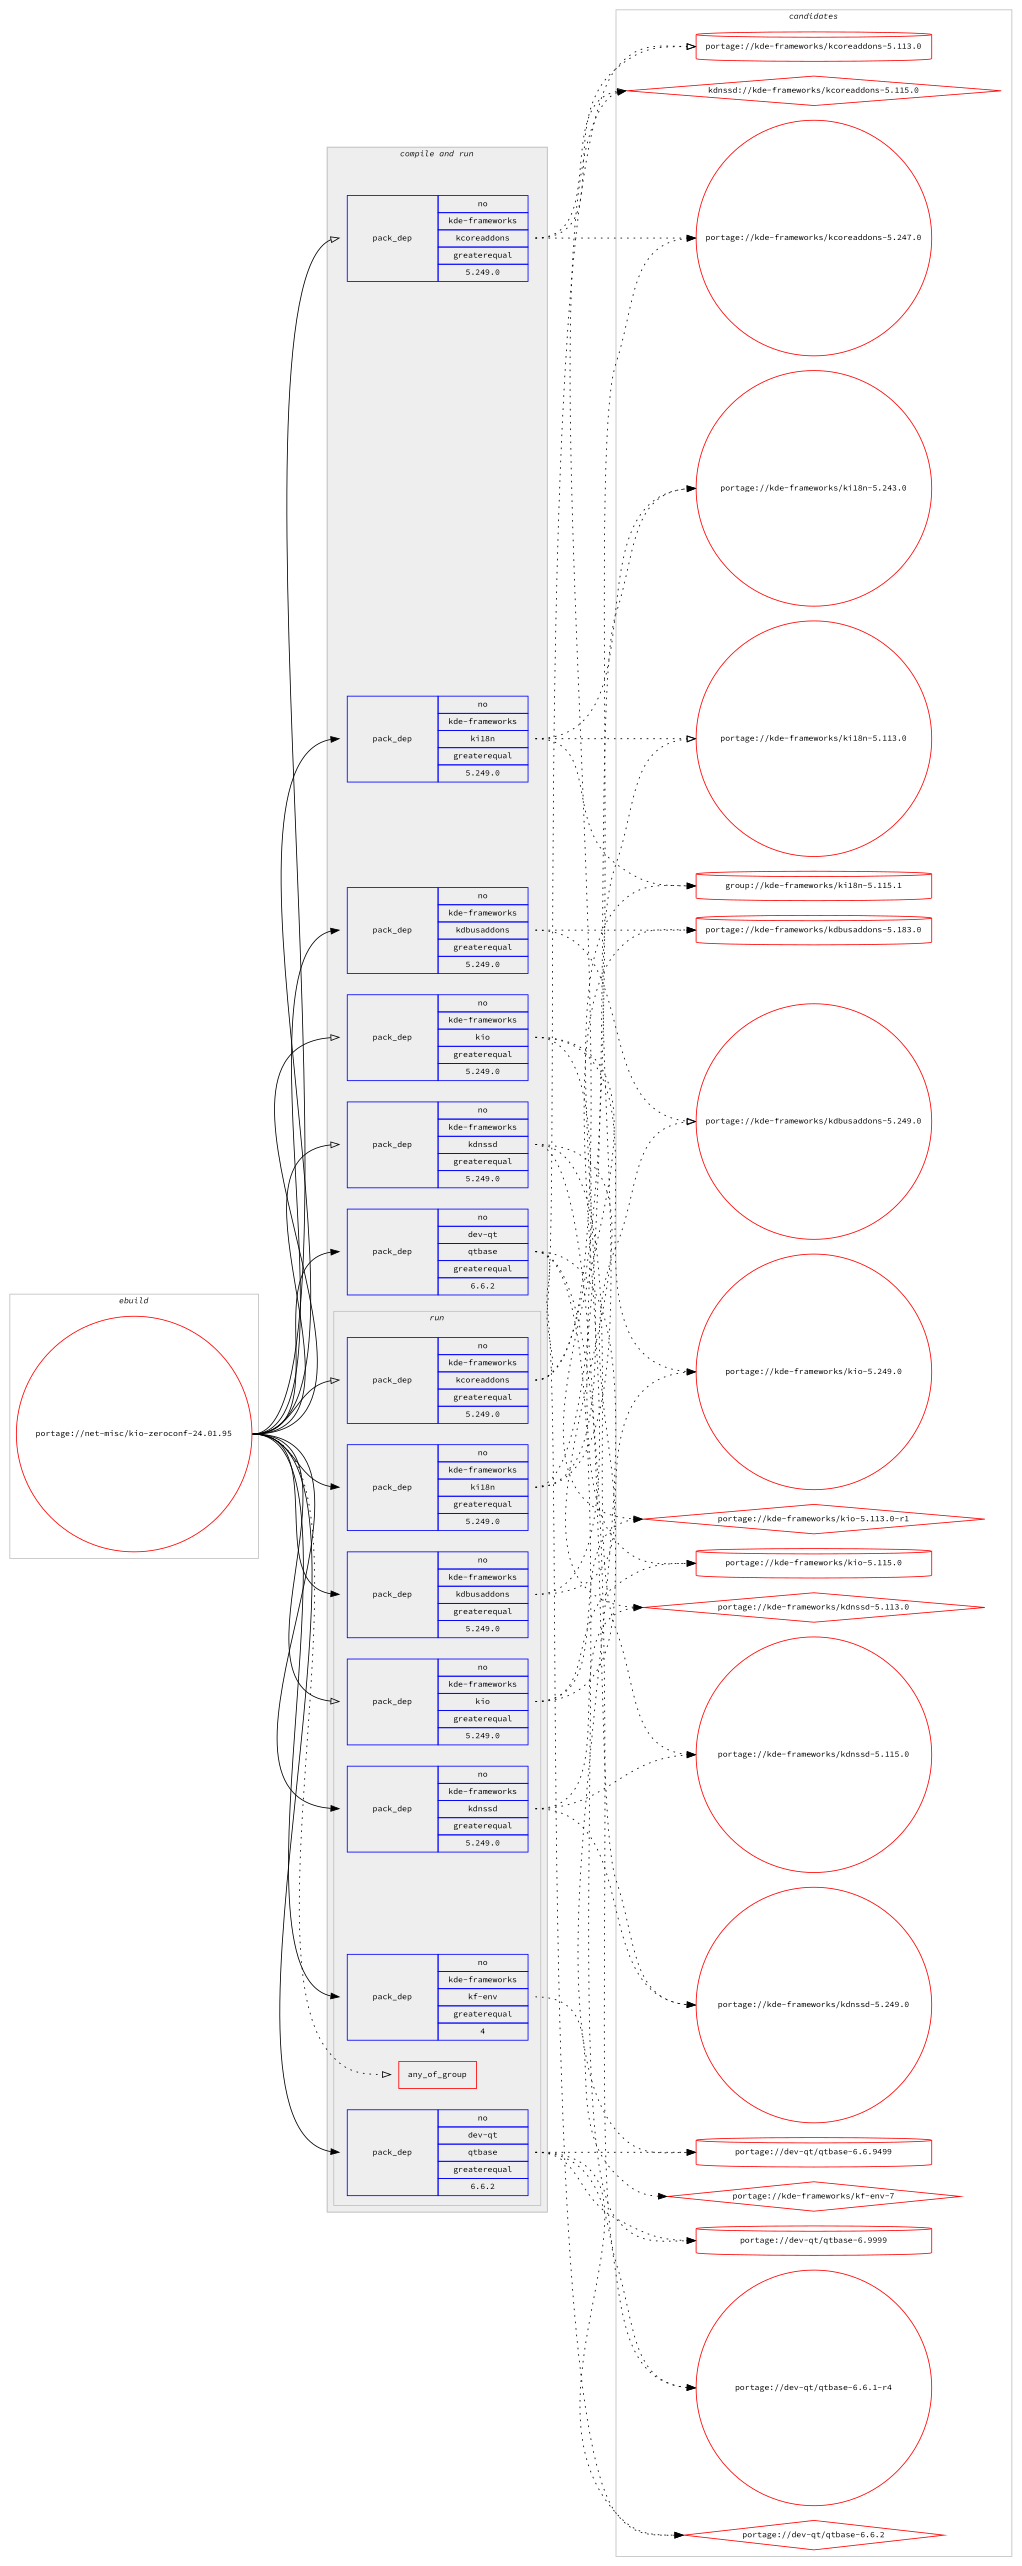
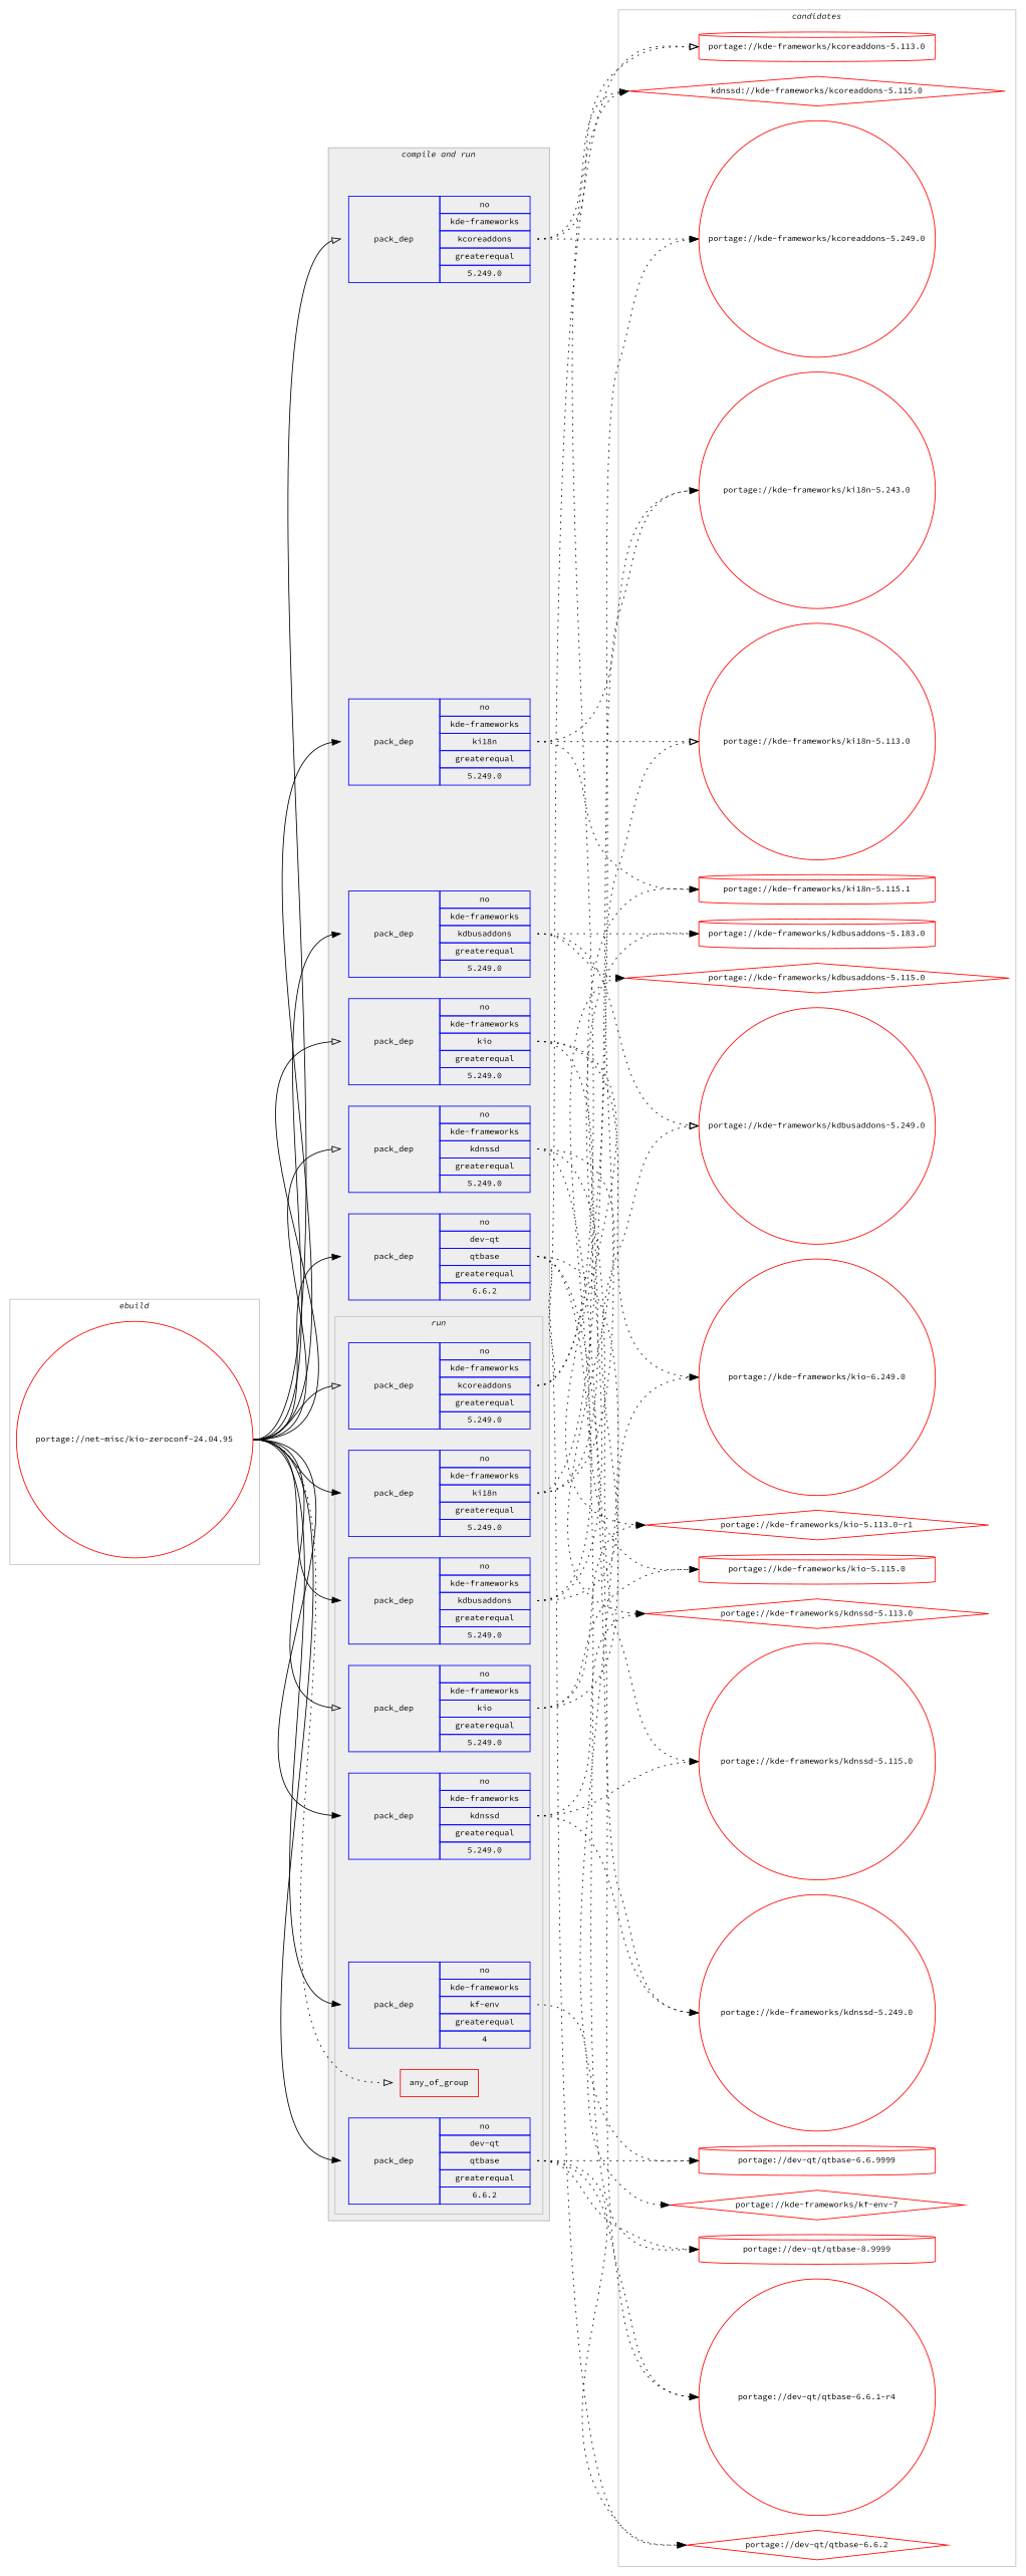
  digraph {
    compound=true
    concentrate=true
    fontname="Source Code Pro"
    fontsize=10
    newrank=true
    rankdir=LR
    ranksep=1.5
    node [color=red fontname="Source Code Pro" fontsize=10 shape=none]
    edge [arrowhead=normal fontname="Source Code Pro" headport=w style=dotted tailport=e weight=100]
-   n1 [label="portage://net-misc/kio-zeroconf-24.01.95" shape=circle width=4]
+   n1 [label="portage://net-misc/kio-zeroconf-24.04.95" shape=circle width=4]
    n2 [color=blue label=<<TABLE BORDER="0" CELLBORDER="1" CELLSPACING="0" CELLPADDING="4" WIDTH="220"><TR><TD ROWSPAN="6" CELLPADDING="30">pack_dep</TD></TR><TR><TD WIDTH="110">no</TD></TR><TR><TD>dev-qt</TD></TR><TR><TD>qtbase</TD></TR><TR><TD>greaterequal</TD></TR><TR><TD>6.6.2</TD></TR></TABLE>>]
    n3 [color=blue label=<<TABLE BORDER="0" CELLBORDER="1" CELLSPACING="0" CELLPADDING="4" WIDTH="220"><TR><TD ROWSPAN="6" CELLPADDING="30">pack_dep</TD></TR><TR><TD WIDTH="110">no</TD></TR><TR><TD>kde-frameworks</TD></TR><TR><TD>kcoreaddons</TD></TR><TR><TD>greaterequal</TD></TR><TR><TD>5.249.0</TD></TR></TABLE>>]
    n4 [color=blue label=<<TABLE BORDER="0" CELLBORDER="1" CELLSPACING="0" CELLPADDING="4" WIDTH="220"><TR><TD ROWSPAN="6" CELLPADDING="30">pack_dep</TD></TR><TR><TD WIDTH="110">no</TD></TR><TR><TD>kde-frameworks</TD></TR><TR><TD>kdbusaddons</TD></TR><TR><TD>greaterequal</TD></TR><TR><TD>5.249.0</TD></TR></TABLE>>]
    n5 [color=blue label=<<TABLE BORDER="0" CELLBORDER="1" CELLSPACING="0" CELLPADDING="4" WIDTH="220"><TR><TD ROWSPAN="6" CELLPADDING="30">pack_dep</TD></TR><TR><TD WIDTH="110">no</TD></TR><TR><TD>kde-frameworks</TD></TR><TR><TD>kdnssd</TD></TR><TR><TD>greaterequal</TD></TR><TR><TD>5.249.0</TD></TR></TABLE>>]
    n6 [color=blue label=<<TABLE BORDER="0" CELLBORDER="1" CELLSPACING="0" CELLPADDING="4" WIDTH="220"><TR><TD ROWSPAN="6" CELLPADDING="30">pack_dep</TD></TR><TR><TD WIDTH="110">no</TD></TR><TR><TD>kde-frameworks</TD></TR><TR><TD>ki18n</TD></TR><TR><TD>greaterequal</TD></TR><TR><TD>5.249.0</TD></TR></TABLE>>]
    n7 [color=blue label=<<TABLE BORDER="0" CELLBORDER="1" CELLSPACING="0" CELLPADDING="4" WIDTH="220"><TR><TD ROWSPAN="6" CELLPADDING="30">pack_dep</TD></TR><TR><TD WIDTH="110">no</TD></TR><TR><TD>kde-frameworks</TD></TR><TR><TD>kio</TD></TR><TR><TD>greaterequal</TD></TR><TR><TD>5.249.0</TD></TR></TABLE>>]
    n8 [label=<<TABLE BORDER="0" CELLBORDER="1" CELLSPACING="0" CELLPADDING="4"><TR><TD CELLPADDING="10">any_of_group</TD></TR></TABLE>>]
    n9 [color=blue label=<<TABLE BORDER="0" CELLBORDER="1" CELLSPACING="0" CELLPADDING="4" WIDTH="220"><TR><TD ROWSPAN="6" CELLPADDING="30">pack_dep</TD></TR><TR><TD WIDTH="110">no</TD></TR><TR><TD>dev-qt</TD></TR><TR><TD>qtbase</TD></TR><TR><TD>greaterequal</TD></TR><TR><TD>6.6.2</TD></TR></TABLE>>]
    n10 [color=blue label=<<TABLE BORDER="0" CELLBORDER="1" CELLSPACING="0" CELLPADDING="4" WIDTH="220"><TR><TD ROWSPAN="6" CELLPADDING="30">pack_dep</TD></TR><TR><TD WIDTH="110">no</TD></TR><TR><TD>kde-frameworks</TD></TR><TR><TD>kcoreaddons</TD></TR><TR><TD>greaterequal</TD></TR><TR><TD>5.249.0</TD></TR></TABLE>>]
    n11 [color=blue label=<<TABLE BORDER="0" CELLBORDER="1" CELLSPACING="0" CELLPADDING="4" WIDTH="220"><TR><TD ROWSPAN="6" CELLPADDING="30">pack_dep</TD></TR><TR><TD WIDTH="110">no</TD></TR><TR><TD>kde-frameworks</TD></TR><TR><TD>kdbusaddons</TD></TR><TR><TD>greaterequal</TD></TR><TR><TD>5.249.0</TD></TR></TABLE>>]
    n12 [color=blue label=<<TABLE BORDER="0" CELLBORDER="1" CELLSPACING="0" CELLPADDING="4" WIDTH="220"><TR><TD ROWSPAN="6" CELLPADDING="30">pack_dep</TD></TR><TR><TD WIDTH="110">no</TD></TR><TR><TD>kde-frameworks</TD></TR><TR><TD>kdnssd</TD></TR><TR><TD>greaterequal</TD></TR><TR><TD>5.249.0</TD></TR></TABLE>>]
    n13 [color=blue label=<<TABLE BORDER="0" CELLBORDER="1" CELLSPACING="0" CELLPADDING="4" WIDTH="220"><TR><TD ROWSPAN="6" CELLPADDING="30">pack_dep</TD></TR><TR><TD WIDTH="110">no</TD></TR><TR><TD>kde-frameworks</TD></TR><TR><TD>kf-env</TD></TR><TR><TD>greaterequal</TD></TR><TR><TD>4</TD></TR></TABLE>>]
    n14 [color=blue label=<<TABLE BORDER="0" CELLBORDER="1" CELLSPACING="0" CELLPADDING="4" WIDTH="220"><TR><TD ROWSPAN="6" CELLPADDING="30">pack_dep</TD></TR><TR><TD WIDTH="110">no</TD></TR><TR><TD>kde-frameworks</TD></TR><TR><TD>ki18n</TD></TR><TR><TD>greaterequal</TD></TR><TR><TD>5.249.0</TD></TR></TABLE>>]
    n15 [color=blue label=<<TABLE BORDER="0" CELLBORDER="1" CELLSPACING="0" CELLPADDING="4" WIDTH="220"><TR><TD ROWSPAN="6" CELLPADDING="30">pack_dep</TD></TR><TR><TD WIDTH="110">no</TD></TR><TR><TD>kde-frameworks</TD></TR><TR><TD>kio</TD></TR><TR><TD>greaterequal</TD></TR><TR><TD>5.249.0</TD></TR></TABLE>>]
    n16 [label="portage://dev-qt/qtbase-6.6.1-r4" shape=circle width=4]
    n17 [label="portage://dev-qt/qtbase-6.6.2" shape=diamond width=4]
-   n18 [label="portage://dev-qt/qtbase-6.6.9499" shape=cylinder width=4]
-   n19 [label="portage://dev-qt/qtbase-6.9999" shape=cylinder width=4]
+   n18 [label="portage://dev-qt/qtbase-6.6.9999" shape=cylinder width=4]
+   n19 [label="portage://dev-qt/qtbase-8.9999" shape=cylinder width=4]
    n20 [label="portage://kde-frameworks/kcoreaddons-5.113.0" shape=cylinder width=4]
    n21 [label="kdnssd://kde-frameworks/kcoreaddons-5.115.0" shape=diamond width=4]
-   n22 [label="portage://kde-frameworks/kcoreaddons-5.247.0" shape=circle width=4]
+   n22 [label="portage://kde-frameworks/kcoreaddons-5.249.0" shape=circle width=4]
    n23 [label="portage://kde-frameworks/kdbusaddons-5.183.0" shape=cylinder width=4]
+   n24 [label="portage://kde-frameworks/kdbusaddons-5.115.0" shape=diamond width=4]
    n25 [label="portage://kde-frameworks/kdbusaddons-5.249.0" shape=circle width=4]
    n26 [label="portage://kde-frameworks/kdnssd-5.113.0" shape=diamond width=4]
    n27 [label="portage://kde-frameworks/kdnssd-5.115.0" shape=circle width=4]
    n28 [label="portage://kde-frameworks/kdnssd-5.249.0" shape=circle width=4]
    n29 [label="portage://kde-frameworks/ki18n-5.113.0" shape=circle width=4]
-   n30 [label="group://kde-frameworks/ki18n-5.115.1" shape=cylinder width=4]
+   n30 [label="portage://kde-frameworks/ki18n-5.115.1" shape=cylinder width=4]
    n31 [label="portage://kde-frameworks/ki18n-5.243.0" shape=circle width=4]
    n32 [label="portage://kde-frameworks/kio-5.113.0-r1" shape=diamond width=4]
    n33 [label="portage://kde-frameworks/kio-5.115.0" shape=cylinder width=4]
-   n34 [label="portage://kde-frameworks/kio-5.249.0" shape=circle width=4]
+   n34 [label="portage://kde-frameworks/kio-6.249.0" shape=circle width=4]
    n35 [label="portage://kde-frameworks/kf-env-7" shape=diamond width=4]
    subgraph cluster_1 {
      color=gray
      label=<<i>ebuild</i>>
      rank=same
      n1
    }
    subgraph cluster_2 {
      color=gray
      label=<<i>dependencies</i>>
      subgraph cluster_3 {
        color=gray
        fillcolor="#eeeeee"
        label=<<i>compile</i>>
        style=filled
        subgraph sub_4 {
          color=gray
          fillcolor="#eeeeee"
          label=<<i>compile</i>>
          style=filled
          n2
        }
        subgraph sub_5 {
          color=gray
          fillcolor="#eeeeee"
          label=<<i>compile</i>>
          style=filled
          n3
        }
        subgraph sub_6 {
          color=gray
          fillcolor="#eeeeee"
          label=<<i>compile</i>>
          style=filled
          n4
        }
        subgraph sub_7 {
          color=gray
          fillcolor="#eeeeee"
          label=<<i>compile</i>>
          style=filled
          n5
        }
        subgraph sub_8 {
          color=gray
          fillcolor="#eeeeee"
          label=<<i>compile</i>>
          style=filled
          n6
        }
        subgraph sub_9 {
          color=gray
          fillcolor="#eeeeee"
          label=<<i>compile</i>>
          style=filled
          n7
        }
      }
      subgraph cluster_10 {
        color=gray
        fillcolor="#eeeeee"
        label=<<i>compile and run</i>>
        style=filled
      }
      subgraph cluster_11 {
        color=gray
        fillcolor="#eeeeee"
        label=<<i>run</i>>
        style=filled
        subgraph sub_12 {
          color=gray
          fillcolor="#eeeeee"
          label=<<i>run</i>>
          style=filled
          n8
        }
        subgraph sub_13 {
          color=gray
          fillcolor="#eeeeee"
          label=<<i>run</i>>
          style=filled
          n9
        }
        subgraph sub_14 {
          color=gray
          fillcolor="#eeeeee"
          label=<<i>run</i>>
          style=filled
          n10
        }
        subgraph sub_15 {
          color=gray
          fillcolor="#eeeeee"
          label=<<i>run</i>>
          style=filled
          n11
        }
        subgraph sub_16 {
          color=gray
          fillcolor="#eeeeee"
          label=<<i>run</i>>
          style=filled
          n12
        }
        subgraph sub_17 {
          color=gray
          fillcolor="#eeeeee"
          label=<<i>run</i>>
          style=filled
          n13
        }
        subgraph sub_18 {
          color=gray
          fillcolor="#eeeeee"
          label=<<i>run</i>>
          style=filled
          n14
        }
        subgraph sub_19 {
          color=gray
          fillcolor="#eeeeee"
          label=<<i>run</i>>
          style=filled
          n15
        }
      }
    }
    subgraph cluster_20 {
      color=gray
      label=<<i>candidates</i>>
      rank=same
      subgraph sub_21 {
        color=black
        label=<<i>candidates</i>>
        nodesep=1
        rank=same
        n16
        n17
        n18
        n19
      }
      subgraph sub_22 {
        color=black
        label=<<i>candidates</i>>
        nodesep=1
        rank=same
        n20
        n21
        n22
      }
      subgraph sub_23 {
        color=black
        label=<<i>candidates</i>>
        nodesep=1
        rank=same
        n23
+       n24
        n25
      }
      subgraph sub_24 {
        color=black
        label=<<i>candidates</i>>
        nodesep=1
        rank=same
        n26
        n27
        n28
      }
      subgraph sub_25 {
        color=black
        label=<<i>candidates</i>>
        nodesep=1
        rank=same
        n29
        n30
        n31
      }
      subgraph sub_26 {
        color=black
        label=<<i>candidates</i>>
        nodesep=1
        rank=same
        n32
        n33
        n34
      }
      subgraph sub_27 {
        color=black
        label=<<i>candidates</i>>
        nodesep=1
        rank=same
        n16
        n17
        n18
        n19
      }
      subgraph sub_28 {
        color=black
        label=<<i>candidates</i>>
        nodesep=1
        rank=same
        n20
        n21
        n22
      }
      subgraph sub_29 {
        color=black
        label=<<i>candidates</i>>
        nodesep=1
        rank=same
        n23
+       n24
        n25
      }
      subgraph sub_30 {
        color=black
        label=<<i>candidates</i>>
        nodesep=1
        rank=same
        n26
        n27
        n28
      }
      subgraph sub_31 {
        color=black
        label=<<i>candidates</i>>
        nodesep=1
        rank=same
        n35
      }
      subgraph sub_32 {
        color=black
        label=<<i>candidates</i>>
        nodesep=1
        rank=same
        n29
        n30
        n31
      }
      subgraph sub_33 {
        color=black
        label=<<i>candidates</i>>
        nodesep=1
        rank=same
        n32
        n33
        n34
      }
    }
    n1 -> n2 [style=solid weight=20]
    n1 -> n3 [arrowhead=onormal style=solid weight=20]
    n1 -> n4 [style=solid weight=20]
    n1 -> n5 [arrowhead=onormal style=solid weight=20]
    n1 -> n6 [style=solid weight=20]
    n1 -> n7 [arrowhead=onormal style=solid weight=20]
    n1 -> n8 [arrowhead=onormal weight=20]
    n1 -> n9 [style=solid weight=20]
    n1 -> n10 [arrowhead=onormal style=solid weight=20]
    n1 -> n11 [style=solid weight=20]
    n1 -> n12 [style=solid weight=20]
    n1 -> n13 [style=solid weight=20]
    n1 -> n14 [style=solid weight=20]
    n1 -> n15 [arrowhead=onormal style=solid weight=20]
    n2 -> n16 [arrowhead=onormal]
    n2 -> n17
    n2 -> n18
    n2 -> n19
    n3 -> n20 [arrowhead=onormal]
    n3 -> n21 [arrowhead=onormal]
    n3 -> n22
    n4 -> n23
+   n4 -> n24
    n4 -> n25 [arrowhead=onormal]
    n5 -> n26
    n5 -> n27
    n5 -> n28
    n6 -> n29 [arrowhead=onormal]
    n6 -> n30
    n6 -> n31 [arrowhead=onormal]
    n7 -> n32 [arrowhead=onormal]
    n7 -> n33
    n7 -> n34 [arrowhead=onormal]
    n9 -> n16
    n9 -> n17 [arrowhead=onormal]
    n9 -> n18 [arrowhead=onormal]
    n9 -> n19
    n10 -> n20 [arrowhead=onormal]
    n10 -> n21
    n10 -> n22
    n11 -> n23
+   n11 -> n24 [arrowhead=onormal]
    n11 -> n25 [arrowhead=onormal]
    n12 -> n26 [arrowhead=onormal]
    n12 -> n27
    n12 -> n28 [arrowhead=onormal]
    n13 -> n35
    n14 -> n29 [arrowhead=onormal]
    n14 -> n30
    n14 -> n31
    n15 -> n32
    n15 -> n33 [arrowhead=onormal]
    n15 -> n34
  }
